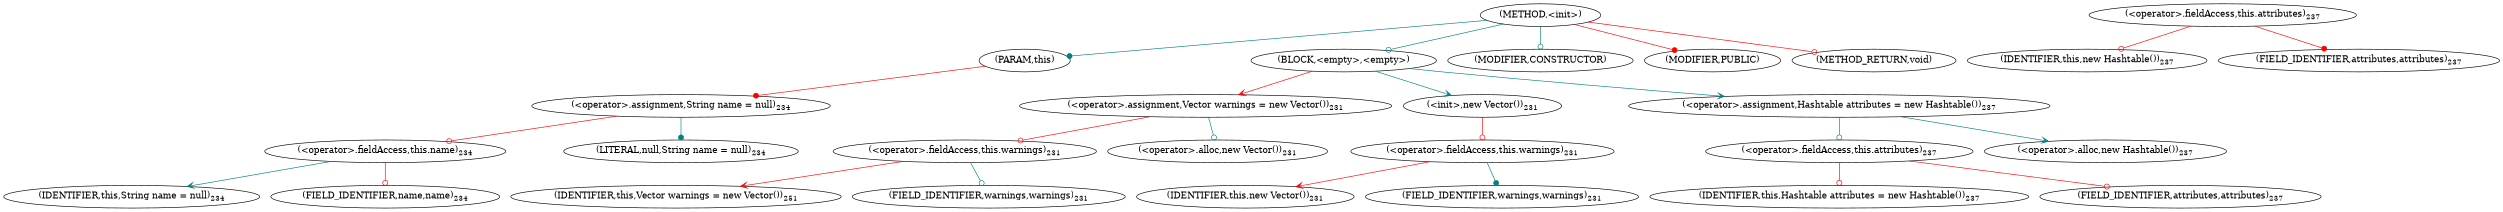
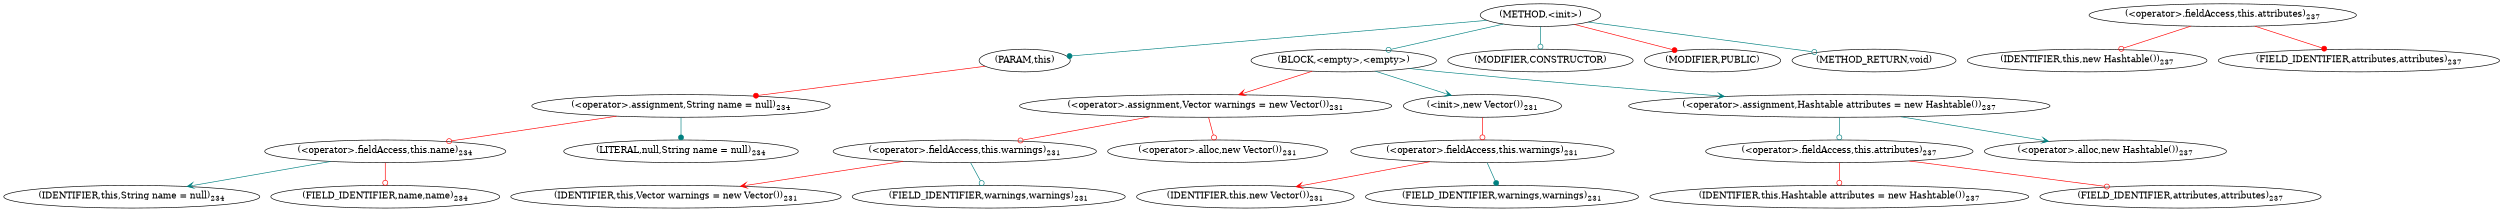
  digraph {
    edge [arrowhead=odot color=teal]
    n1 [label=<(METHOD,&lt;init&gt;)>]
    n2 [label=<(PARAM,this)>]
    n3 [label=<(BLOCK,&lt;empty&gt;,&lt;empty&gt;)>]
    n4 [label=<(MODIFIER,CONSTRUCTOR)>]
    n5 [label=<(MODIFIER,PUBLIC)>]
    n6 [label=<(METHOD_RETURN,void)>]
    n7 [label=<(&lt;operator&gt;.assignment,String name = null)<SUB>234</SUB>>]
    n8 [label=<(&lt;operator&gt;.assignment,Vector warnings = new Vector())<SUB>231</SUB>>]
    n9 [label=<(&lt;init&gt;,new Vector())<SUB>231</SUB>>]
    n10 [label=<(&lt;operator&gt;.assignment,Hashtable attributes = new Hashtable())<SUB>237</SUB>>]
    n11 [label=<(&lt;operator&gt;.fieldAccess,this.warnings)<SUB>231</SUB>>]
    n12 [label=<(&lt;operator&gt;.alloc,new Vector())<SUB>231</SUB>>]
    n13 [label=<(&lt;operator&gt;.fieldAccess,this.warnings)<SUB>231</SUB>>]
    n14 [label=<(&lt;operator&gt;.fieldAccess,this.name)<SUB>234</SUB>>]
    n15 [label=<(LITERAL,null,String name = null)<SUB>234</SUB>>]
    n16 [label=<(&lt;operator&gt;.fieldAccess,this.attributes)<SUB>237</SUB>>]
    n17 [label=<(&lt;operator&gt;.alloc,new Hashtable())<SUB>237</SUB>>]
-   n18 [label=<(IDENTIFIER,this,Vector warnings = new Vector())<SUB>251</SUB>>]
+   n18 [label=<(IDENTIFIER,this,Vector warnings = new Vector())<SUB>231</SUB>>]
    n19 [label=<(FIELD_IDENTIFIER,warnings,warnings)<SUB>231</SUB>>]
    n20 [label=<(IDENTIFIER,this,new Vector())<SUB>231</SUB>>]
    n21 [label=<(FIELD_IDENTIFIER,warnings,warnings)<SUB>231</SUB>>]
    n22 [label=<(IDENTIFIER,this,String name = null)<SUB>234</SUB>>]
    n23 [label=<(FIELD_IDENTIFIER,name,name)<SUB>234</SUB>>]
    n24 [label=<(IDENTIFIER,this,Hashtable attributes = new Hashtable())<SUB>237</SUB>>]
    n25 [label=<(FIELD_IDENTIFIER,attributes,attributes)<SUB>237</SUB>>]
    n26 [label=<(&lt;operator&gt;.fieldAccess,this.attributes)<SUB>237</SUB>>]
    n27 [label=<(IDENTIFIER,this,new Hashtable())<SUB>237</SUB>>]
    n28 [label=<(FIELD_IDENTIFIER,attributes,attributes)<SUB>237</SUB>>]
    n1 -> n2 [arrowhead=dot]
    n1 -> n3
    n1 -> n4
    n1 -> n5 [arrowhead=dot color=red]
-   n1 -> n6 [color=red]
+   n1 -> n6
    n2 -> n7 [arrowhead=dot color=red]
    n3 -> n8 [arrowhead=vee color=red]
    n3 -> n9 [arrowhead=vee]
    n3 -> n10 [arrowhead=vee]
    n7 -> n14 [color=red]
    n7 -> n15 [arrowhead=dot]
    n8 -> n11 [color=red]
-   n8 -> n12
+   n8 -> n12 [color=red]
    n9 -> n13 [color=red]
    n10 -> n16
    n10 -> n17 [arrowhead=vee]
    n11 -> n18 [arrowhead=vee color=red]
    n11 -> n19
    n13 -> n20 [arrowhead=vee color=red]
    n13 -> n21 [arrowhead=dot]
    n14 -> n22 [arrowhead=vee]
    n14 -> n23 [color=red]
    n16 -> n24 [color=red]
    n16 -> n25 [color=red]
    n26 -> n27 [color=red]
    n26 -> n28 [arrowhead=dot color=red]
  }
